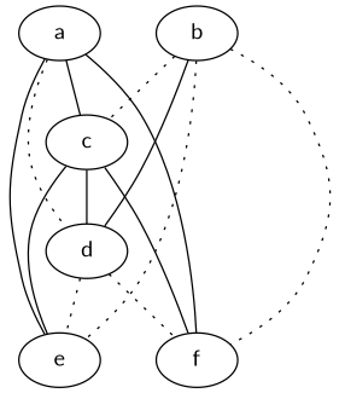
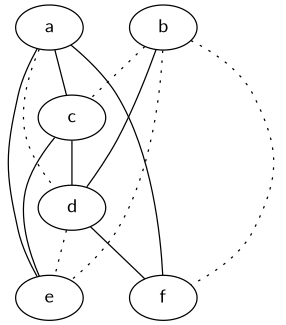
  graph {
    fontname=Lato
    node [fontname=Lato]
    edge [fontname=Lato]
    a
    c
    d
    e
    f
    b
    a -- c
    a -- d [style=dotted]
    a -- e
    a -- f
    c -- d
-   c -- f
    d -- e [style=dotted]
-   d -- f [style=dotted]
+   d -- f
    e -- c
    b -- c [style=dotted]
    b -- d
    b -- e [style=dotted]
    b -- f [style=dotted]
  }
